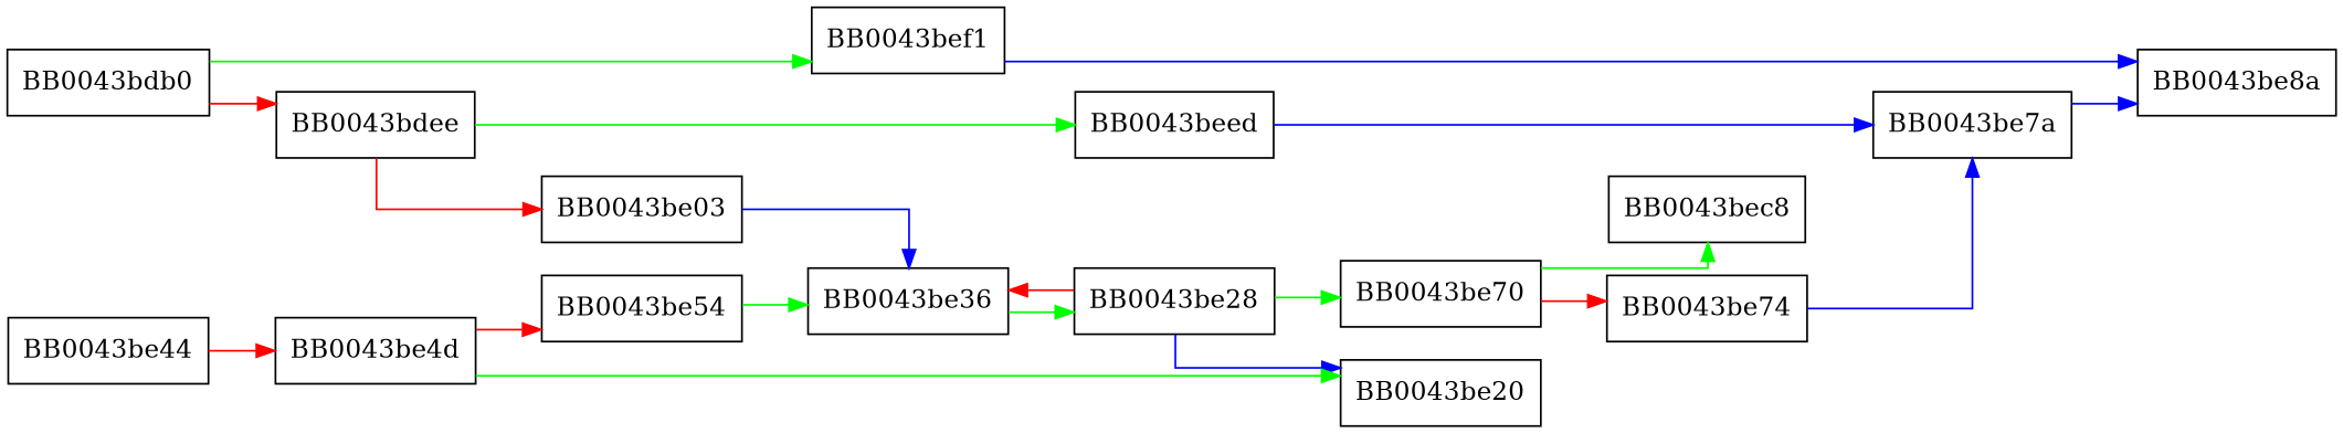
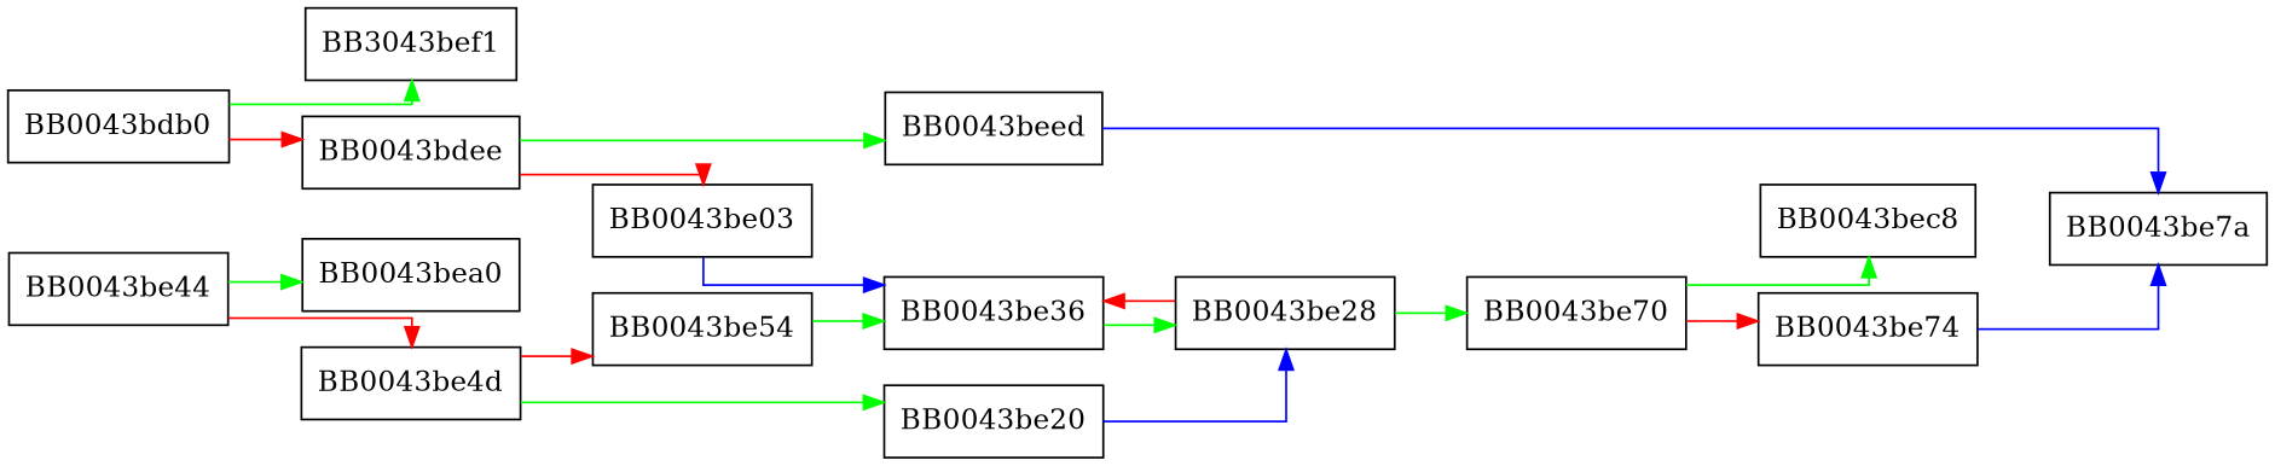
  digraph {
    rankdir=LR
    splines=ortho
    node [shape=box]
    edge [color=green]
    BB0043bdb0
-   BB0043bef1
+   BB0043bef1 [label=BB3043bef1]
    BB0043bdee
-   BB0043be8a
    BB0043beed
    BB0043be03
    BB0043be7a
    BB0043be36
    BB0043be28
    BB0043be70
    BB0043be44
+   BB0043bea0
    BB0043be4d
    BB0043be20
    BB0043bec8
    BB0043be74
    BB0043be54
    BB0043bdb0 -> BB0043bef1
    BB0043bdb0 -> BB0043bdee [color=red]
-   BB0043bef1 -> BB0043be8a [color=blue]
    BB0043bdee -> BB0043beed
    BB0043bdee -> BB0043be03 [color=red]
    BB0043beed -> BB0043be7a [color=blue]
    BB0043be03 -> BB0043be36 [color=blue]
-   BB0043be7a -> BB0043be8a [color=blue]
    BB0043be36 -> BB0043be28
    BB0043be28 -> BB0043be36 [color=red]
    BB0043be28 -> BB0043be70
    BB0043be70 -> BB0043bec8
    BB0043be70 -> BB0043be74 [color=red]
+   BB0043be44 -> BB0043bea0
    BB0043be44 -> BB0043be4d [color=red]
    BB0043be4d -> BB0043be20
    BB0043be4d -> BB0043be54 [color=red]
-   BB0043be28 -> BB0043be20 [color=blue]
+   BB0043be20 -> BB0043be28 [color=blue]
    BB0043be74 -> BB0043be7a [color=blue]
    BB0043be54 -> BB0043be36
  }
